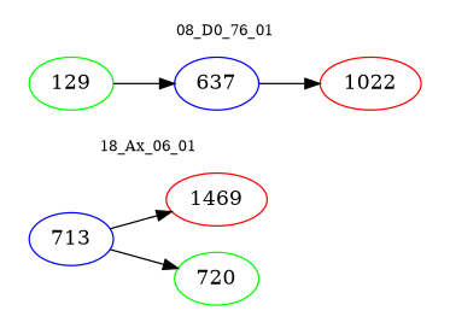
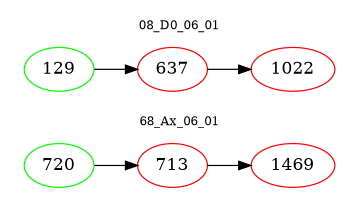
  digraph {
    rankdir=LR
    node [color=green]
    edge [color=black]
    n1 [label=720]
-   n2 [color=blue label=713]
+   n2 [color=red label=713]
    n3 [color=red label=1469]
    n4 [label=129]
-   n5 [color=blue label=637]
+   n5 [color=red label=637]
    n6 [color=red label=1022]
    subgraph cluster_1 {
      color=white
      fontsize=10
-     label="18_Ax_06_01"
+     label="68_Ax_06_01"
      n1
      n2
      n3
    }
    subgraph cluster_2 {
      color=white
      fontsize=10
-     label="08_D0_76_01"
+     label="08_D0_06_01"
      n4
      n5
      n6
    }
-   n2 -> n1
+   n1 -> n2
    n2 -> n3
    n4 -> n5
    n5 -> n6
  }
